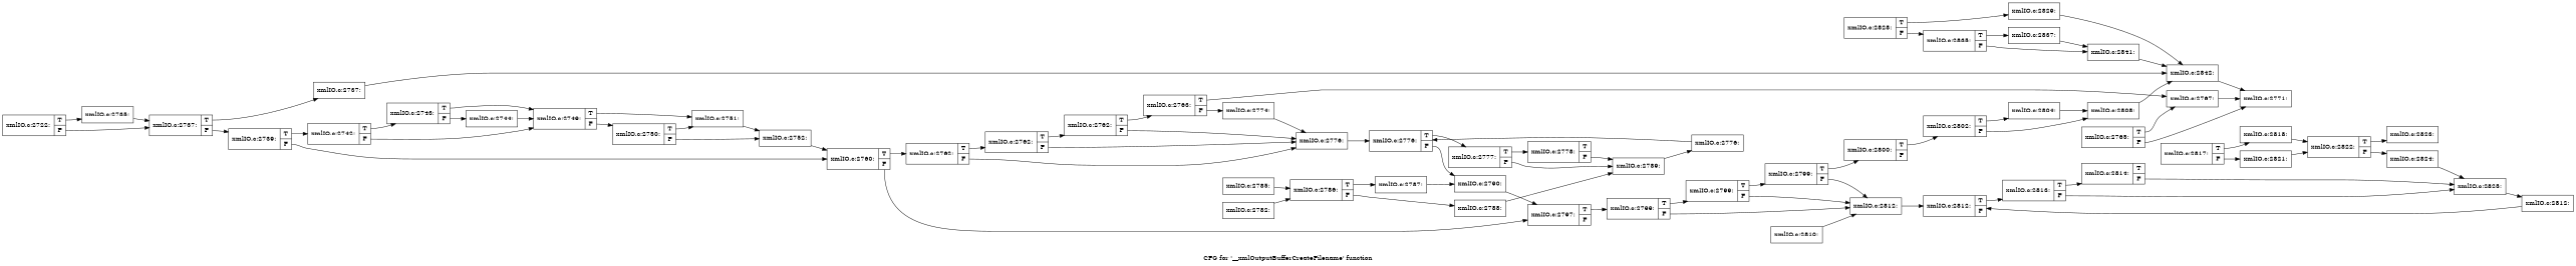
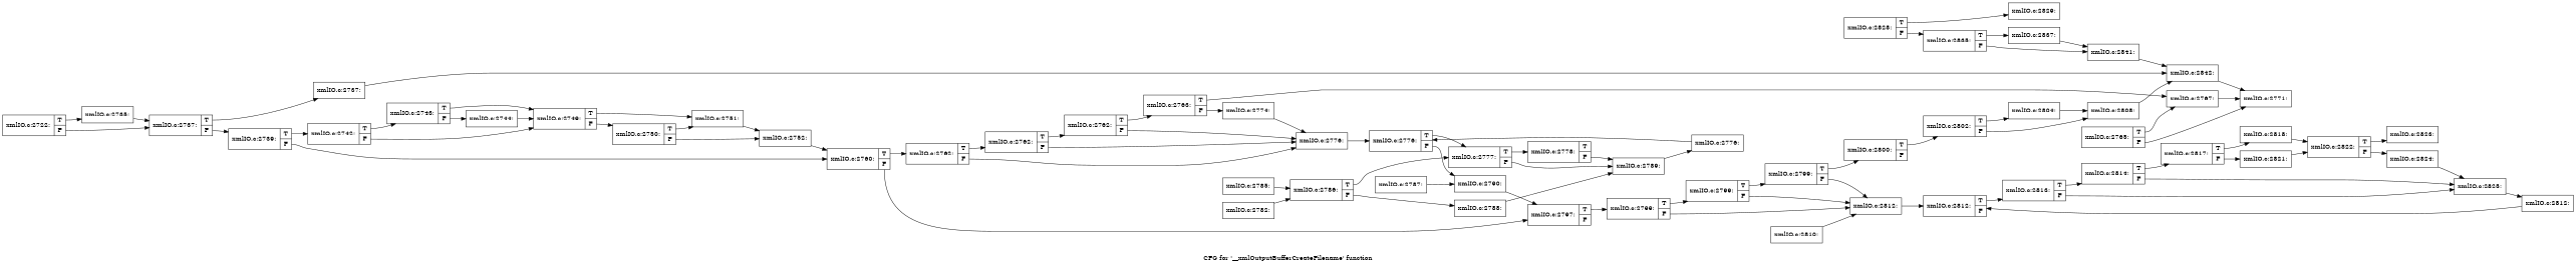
  digraph {
    label="CFG for '__xmlOutputBufferCreateFilename' function"
    rankdir=LR
    node [shape=record]
    edge [tailport=s0]
    n1 [label="{xmlIO.c:2722:|{<s0>T|<s1>F}}"]
    n2 [label="{xmlIO.c:2735:}"]
    n3 [label="{xmlIO.c:2737:|{<s0>T|<s1>F}}"]
    n4 [label="{xmlIO.c:2737:}"]
    n5 [label="{xmlIO.c:2739:|{<s0>T|<s1>F}}"]
    n6 [label="{xmlIO.c:2842:}"]
    n7 [label="{xmlIO.c:2742:|{<s0>T|<s1>F}}"]
    n8 [label="{xmlIO.c:2760:|{<s0>T|<s1>F}}"]
    n9 [label="{xmlIO.c:2771:}"]
    n10 [label="{xmlIO.c:2743:|{<s0>T|<s1>F}}"]
    n11 [label="{xmlIO.c:2749:|{<s0>T|<s1>F}}"]
    n12 [label="{xmlIO.c:2762:|{<s0>T|<s1>F}}"]
    n13 [label="{xmlIO.c:2797:|{<s0>T|<s1>F}}"]
    n14 [label="{xmlIO.c:2744:}"]
    n15 [label="{xmlIO.c:2751:}"]
    n16 [label="{xmlIO.c:2750:|{<s0>T|<s1>F}}"]
    n17 [label="{xmlIO.c:2762:|{<s0>T|<s1>F}}"]
    n18 [label="{xmlIO.c:2776:}"]
    n19 [label="{xmlIO.c:2799:|{<s0>T|<s1>F}}"]
    n20 [label="{xmlIO.c:2752:}"]
    n21 [label="{xmlIO.c:2762:|{<s0>T|<s1>F}}"]
    n22 [label="{xmlIO.c:2776:|{<s0>T|<s1>F}}"]
    n23 [label="{xmlIO.c:2799:|{<s0>T|<s1>F}}"]
    n24 [label="{xmlIO.c:2812:}"]
    n25 [label="{xmlIO.c:2828:|{<s0>T|<s1>F}}"]
    n26 [label="{xmlIO.c:2829:}"]
    n27 [label="{xmlIO.c:2835:|{<s0>T|<s1>F}}"]
    n28 [label="{xmlIO.c:2763:|{<s0>T|<s1>F}}"]
    n29 [label="{xmlIO.c:2777:|{<s0>T|<s1>F}}"]
    n30 [label="{xmlIO.c:2790:}"]
    n31 [label="{xmlIO.c:2774:}"]
    n32 [label="{xmlIO.c:2767:}"]
    n33 [label="{xmlIO.c:2765:|{<s0>T|<s1>F}}"]
    n34 [label="{xmlIO.c:2778:|{<s0>T|<s1>F}}"]
    n35 [label="{xmlIO.c:2789:}"]
    n36 [label="{xmlIO.c:2776:}"]
    n37 [label="{xmlIO.c:2782:}"]
    n38 [label="{xmlIO.c:2786:|{<s0>T|<s1>F}}"]
    n39 [label="{xmlIO.c:2785:}"]
    n40 [label="{xmlIO.c:2787:}"]
    n41 [label="{xmlIO.c:2788:}"]
    n42 [label="{xmlIO.c:2799:|{<s0>T|<s1>F}}"]
    n43 [label="{xmlIO.c:2812:|{<s0>T|<s1>F}}"]
    n44 [label="{xmlIO.c:2837:}"]
    n45 [label="{xmlIO.c:2841:}"]
    n46 [label="{xmlIO.c:2800:|{<s0>T|<s1>F}}"]
    n47 [label="{xmlIO.c:2813:|{<s0>T|<s1>F}}"]
    n48 [label="{xmlIO.c:2802:|{<s0>T|<s1>F}}"]
    n49 [label="{xmlIO.c:2804:}"]
    n50 [label="{xmlIO.c:2808:}"]
    n51 [label="{xmlIO.c:2810:}"]
    n52 [label="{xmlIO.c:2814:|{<s0>T|<s1>F}}"]
    n53 [label="{xmlIO.c:2825:}"]
    n54 [label="{xmlIO.c:2817:|{<s0>T|<s1>F}}"]
    n55 [label="{xmlIO.c:2812:}"]
    n56 [label="{xmlIO.c:2818:}"]
    n57 [label="{xmlIO.c:2821:}"]
    n58 [label="{xmlIO.c:2822:|{<s0>T|<s1>F}}"]
    n59 [label="{xmlIO.c:2823:}"]
    n60 [label="{xmlIO.c:2824:}"]
    n1 -> n2
    n1 -> n3 [tailport=s1]
    n2 -> n3
    n3 -> n4
    n3 -> n5 [tailport=s1]
    n4 -> n6
    n5 -> n7
    n5 -> n8 [tailport=s1]
    n6 -> n9
    n7 -> n10
    n7 -> n11 [tailport=s1]
    n8 -> n12
    n8 -> n13 [tailport=s1]
    n10 -> n11
    n10 -> n14 [tailport=s1]
    n11 -> n15
    n11 -> n16 [tailport=s1]
    n12 -> n17
    n12 -> n18 [tailport=s1]
    n13 -> n19
    n14 -> n11
    n15 -> n20
    n16 -> n15
    n16 -> n20 [tailport=s1]
    n17 -> n18 [tailport=s1]
    n17 -> n21
    n18 -> n22
    n19 -> n23
    n19 -> n24 [tailport=s1]
    n20 -> n8
    n21 -> n18 [tailport=s1]
    n21 -> n28
    n22 -> n29
    n22 -> n30 [tailport=s1]
    n23 -> n24 [tailport=s1]
    n23 -> n42
    n24 -> n43
    n25 -> n26
    n25 -> n27 [tailport=s1]
-   n26 -> n6
    n27 -> n44
    n27 -> n45 [tailport=s1]
    n28 -> n31 [tailport=s1]
    n28 -> n32
    n29 -> n34
    n29 -> n35 [tailport=s1]
    n30 -> n13
    n31 -> n18
    n32 -> n9
    n33 -> n9 [tailport=s1]
    n33 -> n32
    n34 -> n35 [tailport=s1]
    n35 -> n36
    n36 -> n22
    n37 -> n38
-   n38 -> n40
+   n38 -> n29
    n38 -> n41 [tailport=s1]
    n39 -> n38
    n40 -> n30
    n41 -> n35
    n42 -> n24 [tailport=s1]
    n42 -> n46
    n43 -> n47
    n44 -> n45
    n45 -> n6
    n46 -> n48
    n47 -> n52
    n47 -> n53 [tailport=s1]
    n48 -> n49
    n48 -> n50 [tailport=s1]
    n49 -> n50
    n50 -> n6
    n51 -> n24
    n52 -> n53 [tailport=s1]
+   n52 -> n54
    n53 -> n55
    n54 -> n56
    n54 -> n57 [tailport=s1]
    n55 -> n43
    n56 -> n58
    n57 -> n58
    n58 -> n59
    n58 -> n60 [tailport=s1]
    n60 -> n53
  }
